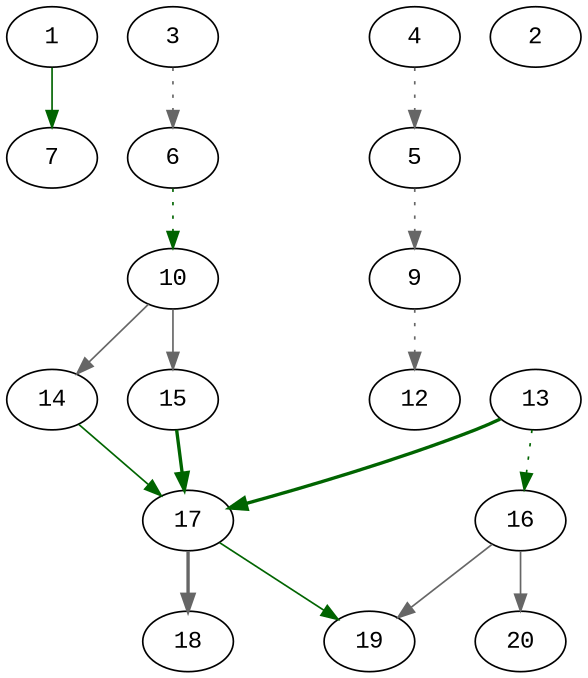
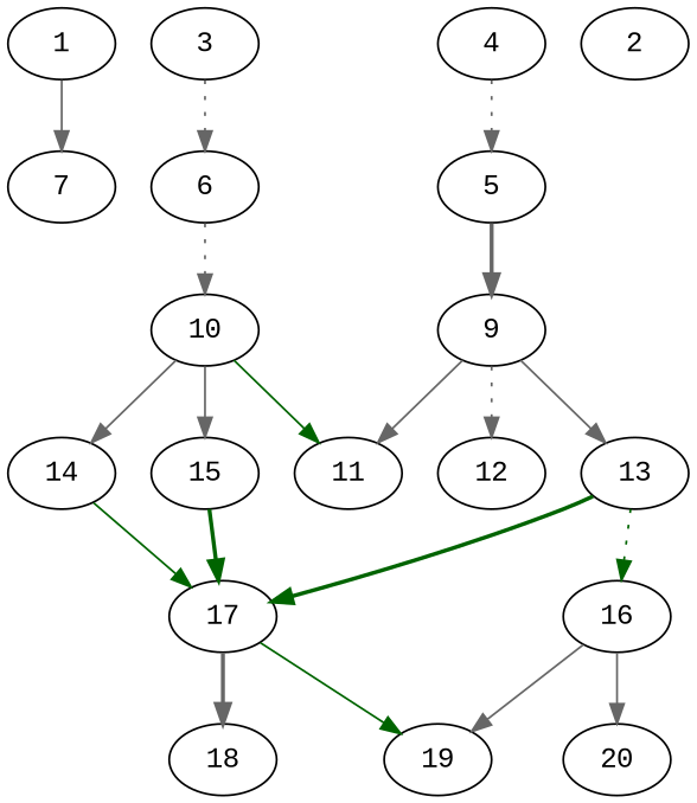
  digraph {
    fontname="Liberation Mono"
    node [alpha=0.07 fontname="Liberation Mono"]
    edge [color=gray40 fontname="Liberation Mono" style=solid]
    1 [alpha=0.03 expect_size=42310656]
    7 [alpha=0.06 expect_size=26694656]
    9 [expect_size=31765504]
+   11 [alpha=0.04 expect_size=7674880]
    12 [alpha=0.15 expect_size=15157248]
    13 [expect_size=16770048]
    2 [alpha=0.01 expect_size=23358464]
    3 [alpha=0.15 expect_size=26424320]
    6 [alpha=0.08 expect_size=41953280]
    10 [expect_size=36401152]
    14 [alpha=0.12 expect_size=51479552]
    15 [alpha=0.12 expect_size=36567040]
    4 [alpha=0.14 expect_size=29518848]
    5 [alpha=0.20 expect_size=13820928]
    16 [alpha=0.19 expect_size=36314112]
    17 [alpha=0.12 expect_size=8926208]
    19 [alpha=0.03 expect_size=5999616]
    20 [alpha=0.05 expect_size=21826560]
    18 [alpha=0.01 expect_size=22122496]
-   1 -> 7 [color=darkgreen]
+   1 -> 7
+   9 -> 11
    9 -> 12 [style=dotted]
+   9 -> 13
    13 -> 16 [color=darkgreen style=dotted]
    13 -> 17 [color=darkgreen style=bold]
    3 -> 6 [style=dotted]
-   6 -> 10 [color=darkgreen style=dotted]
+   6 -> 10 [style=dotted]
+   10 -> 11 [color=darkgreen]
    10 -> 14
    10 -> 15
    14 -> 17 [color=darkgreen]
    15 -> 17 [color=darkgreen style=bold]
    4 -> 5 [style=dotted]
-   5 -> 9 [style=dotted]
+   5 -> 9 [style=bold]
    16 -> 19
    16 -> 20
    17 -> 19 [color=darkgreen]
    17 -> 18 [style=bold]
  }
